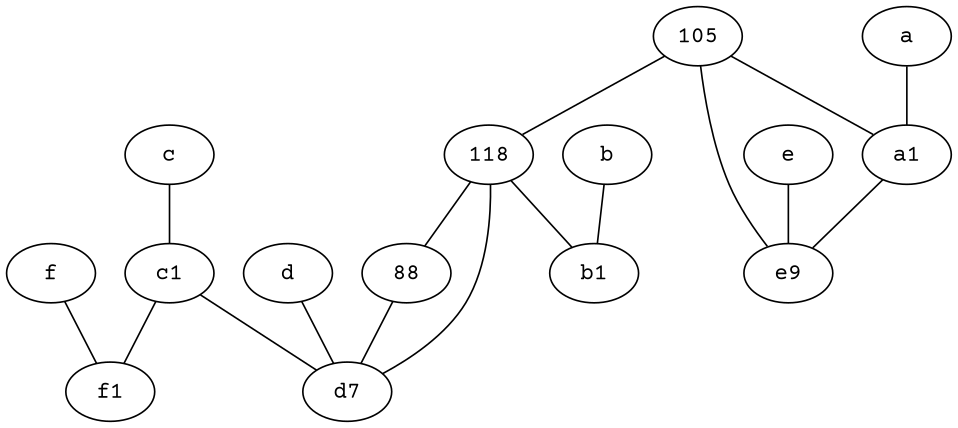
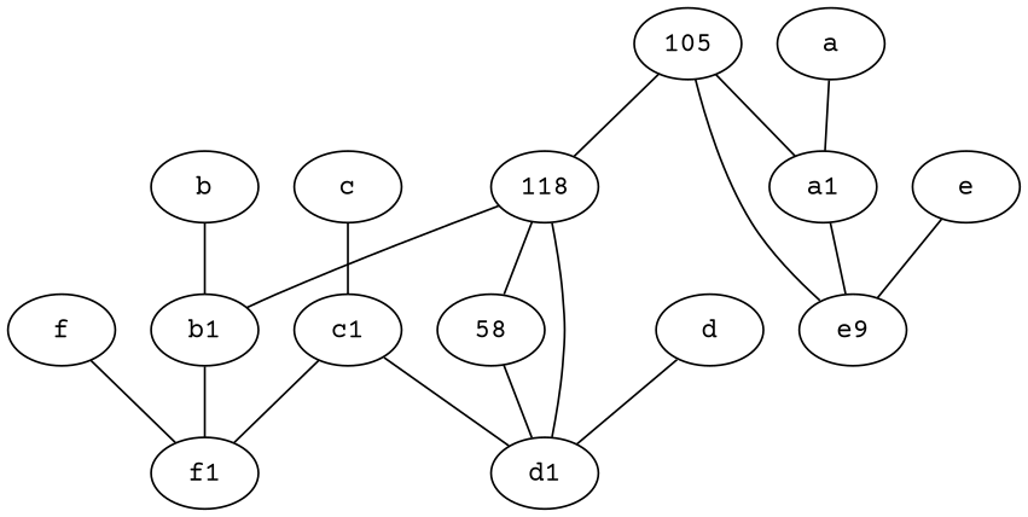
  graph {
    fontname="Courier Prime"
    node [fontname="Courier Prime" labelfontsize=50]
    edge [fontname="Courier Prime"]
    b1
    f1
    n3 [label=e9]
    a1
    c1
-   d1 [label=d7]
+   d1
    105
    118
-   88
+   88 [label=58]
    b
    e
    f
    d
    a
    c
+   b1 -- f1
    a1 -- n3
    c1 -- f1
    c1 -- d1
    105 -- n3
    105 -- a1
    105 -- 118
    118 -- b1
    118 -- d1
    118 -- 88
    88 -- d1
    b -- b1
    e -- n3
    f -- f1
    d -- d1
    a -- a1
    c -- c1
  }
